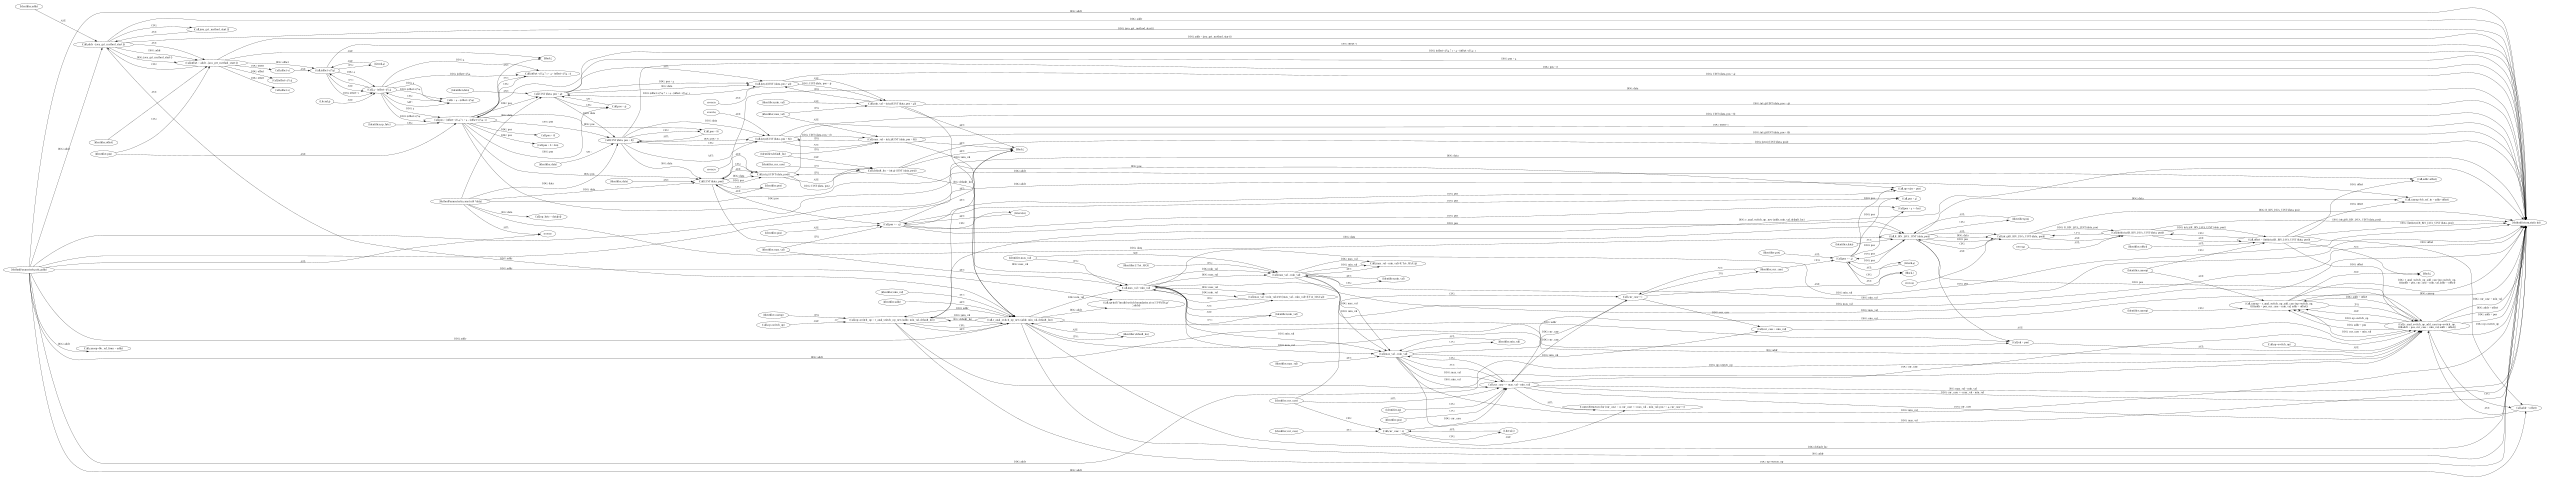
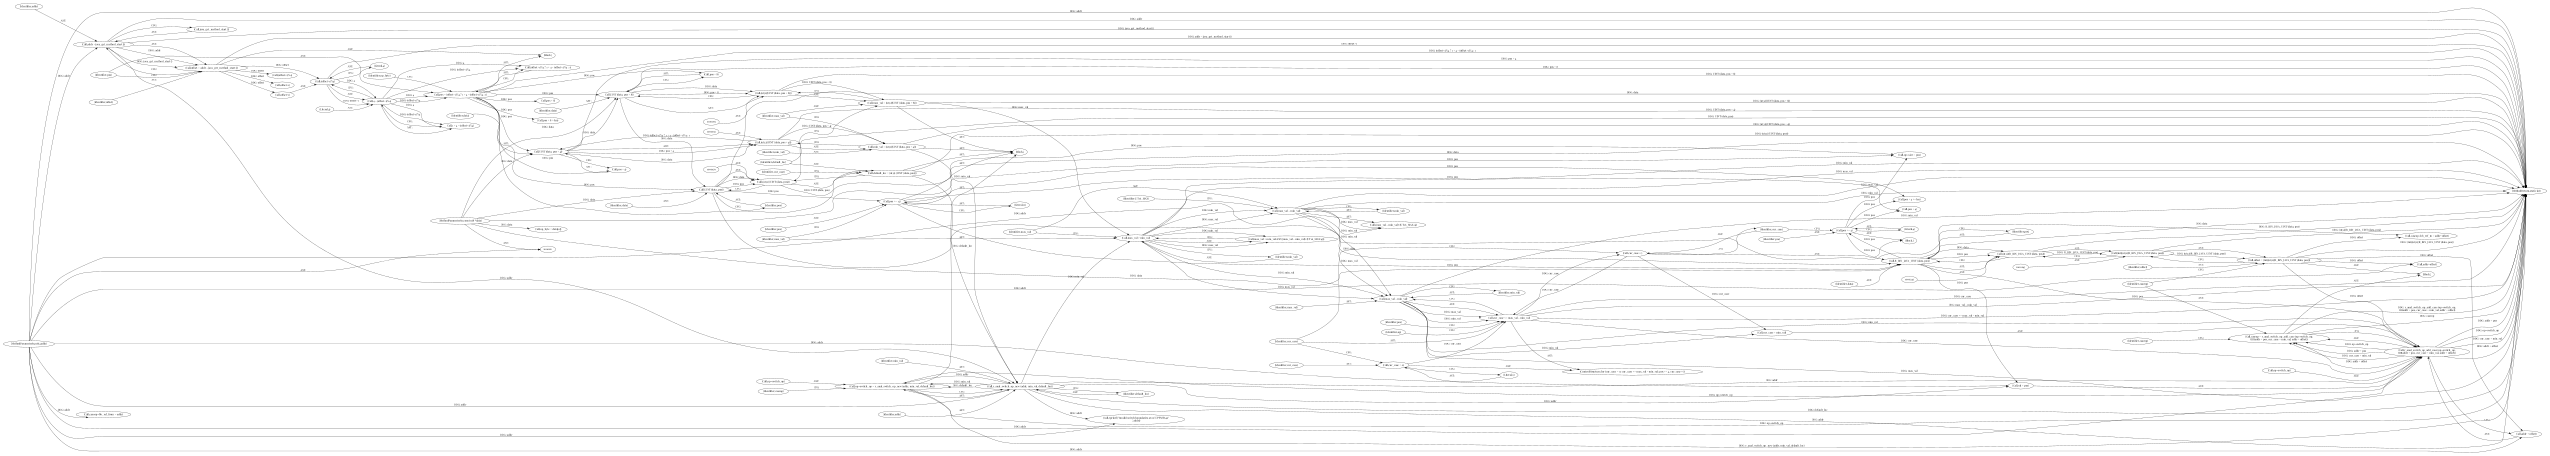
  digraph {
    fontname="Playfair Display"
    rankdir=LR
    node [fontname="Playfair Display"]
    edge [fontname="Playfair Display"]
    n1 [label="(Call,caseop = r_anal_switch_op_add_case (op->switch_op,\n\t\t\t\t\taddr + pos, cur_case + min_val, addr + offset))"]
    n2 [label="(Call,r_anal_switch_op_add_case (op->switch_op,\n\t\t\t\t\taddr + pos, cur_case + min_val, addr + offset))"]
    n3 [label="(MethodReturn,static int)"]
    n4 [label="(Block,)"]
    n5 [label="(Call,addr + offset)"]
    n6 [label="(Call,op->switch_op = r_anal_switch_op_new (addr, min_val, default_loc))"]
    n7 [label="(Call,r_anal_switch_op_new (addr, min_val, default_loc))"]
    n8 [label="(Block,)"]
    n9 [label="(Call,max_val > min_val)"]
    n10 [label="(Identifier,default_loc)"]
    n11 [label="(Call,val + pos)"]
    n12 [label="(Call,eprintf (\"Invalid switch boundaries at 0x%\"PFMT64x\"\n\", addr))"]
    n13 [label="(Call,max_val - min_val)"]
    n14 [label="(Call,max_val - min_val)"]
    n15 [label="(Call,max_val > min_val && ((max_val - min_val)<(UT16_MAX/4)))"]
    n16 [label="(Identifier,min_val)"]
    n17 [label="(Call,addr - java_get_method_start ())"]
    n18 [label="(Call,offset = addr - java_get_method_start ())"]
    n19 [label="(Call,java_get_method_start ())"]
    n20 [label="(Block,)"]
    n21 [label="(Call,(offset+1)%4)"]
    n22 [label="(Call,(offset+1)%4)"]
    n23 [label="(Call,offset+1)"]
    n24 [label="(Call,offset+1)"]
    n25 [label="(MethodParameterIn,ut64 addr)"]
    n26 [label="(Call,caseop->bb_ref_to = addr+offset)"]
    n27 [label="(Call,caseop->bb_ref_from = addr)"]
    n28 [label="(Call,addr+offset)"]
    1000101
    n30 [label="(Call,min_val = (ut32)(UINT (data, pos + 4)))"]
    n31 [label="(Call,(ut32)(UINT (data, pos + 4)))"]
    n32 [label="(Call,UINT (data, pos + 4))"]
    n33 [label="(Call,UINT (data, pos + 8))"]
    n34 [label="(Call,pos + 4)"]
    n35 [label="(Call,UINT (data, pos))"]
    n36 [label="(Call,pos + 8)"]
    n37 [label="(Call,(ut32)(UINT (data, pos + 8)))"]
    n38 [label="(MethodParameterIn,const ut8 *data)"]
    n39 [label="(Call,R_BIN_JAVA_UINT (data, pos))"]
    n40 [label="(Call,op_byte = data[0])"]
    n41 [label="(Call,(ut32) (UINT (data, pos)))"]
    n42 [label="(Call,pos += 12)"]
    n43 [label="(Identifier,pos)"]
    n44 [label="(Call,pos += 4)"]
    n45 [label="(Call,(ut32)(R_BIN_JAVA_UINT (data, pos)))"]
    n46 [label="(Identifier,pos)"]
    n47 [label="(Call,pos = (offset+1)%4 ? 1 + 4 - (offset+1)%4 : 1)"]
    n48 [label="(Call,pos + 8)"]
    n49 [label="(Call,op->size = pos)"]
    n50 [label="(Call,(offset+1)%4 ? 1 + 4 - (offset+1)%4 : 1)"]
    n51 [label="(Call,pos + 8 > len)"]
    n52 [label="(Call,4 - (offset+1)%4)"]
    n53 [label="(Call,1 + 4 - (offset+1)%4)"]
    n54 [label="(Literal,4)"]
    n55 [label="(Call,default_loc = (ut32) (UINT (data, pos)))"]
    n56 [label="(Call,pos + 4)"]
    n57 [label="(Literal,12)"]
    n58 [label="(Call,pos + 4 >= len)"]
    n59 [label="(Call,max_val = (ut32)(UINT (data, pos + 8)))"]
    n60 [label="(Literal,4)"]
    n61 [label="(Block,)"]
    n62 [label="(Call,(int)(ut32)(R_BIN_JAVA_UINT (data, pos)))"]
    n63 [label="(Call,cur_case <= max_val - min_val)"]
    n64 [label="(Call,cur_case++)"]
    n65 [label="(ControlStructure,for (cur_case = 0; cur_case <= max_val - min_val; pos += 4, cur_case++))"]
    n66 [label="(Call,cur_case + min_val)"]
    n67 [label="(Identifier,cur_case)"]
    n68 [label="(Identifier,min_val)"]
    n69 [label="(Call,cur_case = 0)"]
    n70 [label="(Literal,0)"]
    n71 [label="(Identifier,min_val)"]
    n72 [label="(Call,(max_val - min_val)<(UT16_MAX/4))"]
    n73 [label="(Call,offset = (int)(ut32)(R_BIN_JAVA_UINT (data, pos)))"]
    n74 [label="(Identifier,data)"]
    n75 [label="(Identifier,op_byte)"]
    n76 [label="(Identifier,min_val)"]
    n77 [label="(Identifier,min_val)"]
    n78 [label="(Identifier,UT16_MAX)"]
    n79 [label="(Call,op->switch_op)"]
    n80 [label="(Identifier,pos)"]
    n81 [label="(Identifier,data)"]
    n82 [label="(Identifier,cur_case)"]
    n83 [label="(Identifier,pos)"]
    n84 [label="(Identifier,pos)"]
    n85 [label="(Identifier,offset)"]
    n86 [label="(Identifier,data)"]
    n87 [label="(Identifier,op)"]
    n88 [label="(Identifier,max_val)"]
    n89 [label="(Identifier,caseop)"]
    n90 [label="(Call,op->switch_op)"]
    n91 [label="(Identifier,addr)"]
    n92 [label="(Identifier,default_loc)"]
    n93 [label="(Literal,4)"]
    n94 [label="(Identifier,pos)"]
    n95 [label="(Identifier,max_val)"]
    n96 [label="(Identifier,max_val)"]
    n97 [label="(Identifier,cur_case)"]
    n98 [label="(Identifier,caseop)"]
    n99 [label="(Identifier,max_val)"]
    n100 [label="(Identifier,caseop)"]
    n101 [label="(Identifier,addr)"]
    n102 [label="(Identifier,data)"]
    n103 [label="(Identifier,offset)"]
    n104 [label="(Identifier,cur_case)"]
    1000159
    1000179
    1000169
    1000243
    1000245
    n1 -> n2 [label="CFG: "]
    n1 -> n3 [label="DDG: r_anal_switch_op_add_case (op->switch_op,\n\t\t\t\t\taddr + pos, cur_case + min_val, addr + offset)"]
    n1 -> n3 [label="DDG: caseop"]
    n1 -> n4 [label="AST: "]
    n2 -> n1 [label="AST: "]
    n2 -> n1 [label="DDG: op->switch_op"]
    n2 -> n1 [label="DDG: addr + pos"]
    n2 -> n1 [label="DDG: cur_case + min_val"]
    n2 -> n1 [label="DDG: addr + offset"]
    n2 -> n3 [label="DDG: addr + pos"]
    n2 -> n3 [label="DDG: op->switch_op"]
    n2 -> n3 [label="DDG: cur_case + min_val"]
    n2 -> n3 [label="DDG: addr + offset"]
    n2 -> n5 [label="CFG: "]
    n5 -> n2 [label="AST: "]
    n6 -> n2 [label="DDG: op->switch_op"]
    n6 -> n3 [label="DDG: op->switch_op"]
    n6 -> n3 [label="DDG: r_anal_switch_op_new (addr, min_val, default_loc)"]
    n6 -> n7 [label="CFG: "]
    n6 -> n8 [label="AST: "]
    n7 -> n2 [label="DDG: addr"]
    n7 -> n3 [label="DDG: default_loc"]
    n7 -> n3 [label="DDG: addr"]
    n7 -> n6 [label="AST: "]
    n7 -> n6 [label="DDG: addr"]
    n7 -> n6 [label="DDG: min_val"]
    n7 -> n6 [label="DDG: default_loc"]
    n7 -> n9 [label="DDG: min_val"]
    n7 -> n10 [label="CFG: "]
    n7 -> n11 [label="DDG: addr"]
    n7 -> n12 [label="DDG: addr"]
    n9 -> n3 [label="DDG: min_val"]
    n9 -> n3 [label="DDG: max_val"]
    n9 -> n13 [label="DDG: max_val"]
    n9 -> n13 [label="DDG: min_val"]
    n9 -> n14 [label="DDG: max_val"]
    n9 -> n14 [label="DDG: min_val"]
    n9 -> n15 [label="AST: "]
    n9 -> n15 [label="DDG: max_val"]
    n9 -> n15 [label="DDG: min_val"]
    n9 -> n16 [label="CFG: "]
    n10 -> n7 [label="AST: "]
    n11 -> n2 [label="AST: "]
    n13 -> n2 [label="DDG: min_val"]
    n13 -> n3 [label="DDG: min_val"]
    n13 -> n3 [label="DDG: max_val"]
    n13 -> n63 [label="AST: "]
    n13 -> n63 [label="DDG: max_val"]
    n13 -> n63 [label="DDG: min_val"]
    n13 -> n66 [label="DDG: min_val"]
    n13 -> n68 [label="CFG: "]
    n14 -> n3 [label="DDG: max_val"]
    n14 -> n3 [label="DDG: min_val"]
    n14 -> n13 [label="DDG: max_val"]
    n14 -> n13 [label="DDG: min_val"]
    n14 -> n71 [label="CFG: "]
    n14 -> n72 [label="AST: "]
    n14 -> n72 [label="DDG: max_val"]
    n14 -> n72 [label="DDG: min_val"]
    n15 -> n9 [label="CFG: "]
    n16 -> n9 [label="AST: "]
    n17 -> n3 [label="DDG: addr"]
    n17 -> n3 [label="DDG: java_get_method_start ()"]
    n17 -> n7 [label="DDG: addr"]
    n17 -> n18 [label="AST: "]
    n17 -> n18 [label="DDG: addr"]
    n17 -> n18 [label="DDG: java_get_method_start ()"]
    n17 -> n19 [label="CFG: "]
    n18 -> n3 [label="DDG: addr - java_get_method_start ()"]
    n18 -> n17 [label="CFG: "]
    n18 -> n20 [label="AST: "]
    n18 -> n21 [label="DDG: offset"]
    n18 -> n22 [label="DDG: offset"]
    n18 -> n23 [label="DDG: offset"]
    n18 -> n24 [label="DDG: offset"]
    n19 -> n17 [label="AST: "]
    n21 -> n3 [label="DDG: offset+1"]
    n21 -> n52 [label="AST: "]
    n21 -> n52 [label="DDG: offset+1"]
    n21 -> n52 [label="DDG: 4"]
    n21 -> n54 [label="CFG: "]
    n23 -> n21 [label="AST: "]
    n25 -> n2 [label="DDG: addr"]
    n25 -> n3 [label="DDG: addr"]
    n25 -> n5 [label="DDG: addr"]
    n25 -> n7 [label="DDG: addr"]
    n25 -> n11 [label="DDG: addr"]
    n25 -> n12 [label="DDG: addr"]
    n25 -> n17 [label="DDG: addr"]
    n25 -> n26 [label="DDG: addr"]
    n25 -> n27 [label="DDG: addr"]
    n25 -> n28 [label="DDG: addr"]
    n25 -> 1000101 [label="AST: "]
    n30 -> n3 [label="DDG: (ut32)(UINT (data, pos + 4))"]
    n30 -> n7 [label="DDG: min_val"]
    n30 -> n8 [label="AST: "]
    n30 -> n31 [label="CFG: "]
    n31 -> n3 [label="DDG: UINT (data, pos + 4)"]
    n31 -> n30 [label="AST: "]
    n31 -> n30 [label="DDG: UINT (data, pos + 4)"]
    n31 -> n32 [label="DDG: (offset+1)%4 ? 1 + 4 - (offset+1)%4 : 1"]
    n32 -> n3 [label="DDG: pos + 4"]
    n32 -> n31 [label="AST: "]
    n32 -> n31 [label="DDG: data"]
    n32 -> n31 [label="DDG: pos + 4"]
    n32 -> n33 [label="DDG: data"]
    n32 -> n34 [label="CFG: "]
    n33 -> n3 [label="DDG: pos + 8"]
    n33 -> n35 [label="DDG: data"]
    n33 -> n36 [label="CFG: "]
    n33 -> n37 [label="AST: "]
    n33 -> n37 [label="DDG: data"]
    n33 -> n37 [label="DDG: pos + 8"]
    n34 -> n32 [label="AST: "]
    n35 -> n3 [label="DDG: data"]
    n35 -> n39 [label="DDG: data"]
    n35 -> n41 [label="AST: "]
    n35 -> n41 [label="DDG: data"]
    n35 -> n41 [label="DDG: pos"]
    n35 -> n42 [label="DDG: pos"]
    n35 -> n43 [label="CFG: "]
    n36 -> n33 [label="AST: "]
    n37 -> n3 [label="DDG: UINT (data, pos + 8)"]
    n37 -> n33 [label="CFG: "]
    n37 -> n59 [label="AST: "]
    n37 -> n59 [label="DDG: UINT (data, pos + 8)"]
    n38 -> n3 [label="DDG: data"]
    n38 -> 1000101 [label="AST: "]
    n38 -> n32 [label="DDG: data"]
    n38 -> n33 [label="DDG: data"]
    n38 -> n35 [label="DDG: data"]
    n38 -> n39 [label="DDG: data"]
    n38 -> n40 [label="DDG: data"]
    n39 -> n2 [label="DDG: pos"]
-   n39 -> n26 [label="DDG: data"]
+   n39 -> n3 [label="DDG: data"]
    n39 -> n11 [label="DDG: pos"]
    n39 -> n44 [label="DDG: pos"]
    n39 -> n45 [label="AST: "]
    n39 -> n45 [label="DDG: data"]
    n39 -> n45 [label="DDG: pos"]
    n39 -> n46 [label="CFG: "]
-   n41 -> n3 [label="DDG: offset+1"]
+   n41 -> n3 [label="DDG: UINT (data, pos)"]
    n41 -> n35 [label="CFG: "]
    n41 -> n55 [label="AST: "]
    n41 -> n55 [label="DDG: UINT (data, pos)"]
    n42 -> n8 [label="AST: "]
    n42 -> n39 [label="DDG: pos"]
    n42 -> n49 [label="DDG: pos"]
    n42 -> n56 [label="DDG: pos"]
    n42 -> n57 [label="CFG: "]
    n42 -> n58 [label="DDG: pos"]
    n43 -> n35 [label="AST: "]
    n44 -> n39 [label="DDG: pos"]
    n44 -> n49 [label="DDG: pos"]
    n44 -> n56 [label="DDG: pos"]
    n44 -> n58 [label="DDG: pos"]
    n44 -> n60 [label="CFG: "]
    n44 -> n61 [label="AST: "]
    n45 -> n3 [label="DDG: R_BIN_JAVA_UINT (data, pos)"]
    n45 -> n39 [label="CFG: "]
    n45 -> n62 [label="AST: "]
    n45 -> n62 [label="DDG: R_BIN_JAVA_UINT (data, pos)"]
    n46 -> n39 [label="AST: "]
    n47 -> n3 [label="DDG: (offset+1)%4 ? 1 + 4 - (offset+1)%4 : 1"]
    n47 -> n20 [label="AST: "]
    n47 -> n32 [label="DDG: pos"]
    n47 -> n33 [label="DDG: pos"]
    n47 -> n34 [label="DDG: pos"]
    n47 -> n35 [label="DDG: pos"]
    n47 -> n36 [label="DDG: pos"]
    n47 -> n48 [label="DDG: pos"]
    n47 -> n49 [label="DDG: pos"]
    n47 -> n50 [label="CFG: "]
    n47 -> n51 [label="DDG: pos"]
    n50 -> n47 [label="AST: "]
    n52 -> n21 [label="CFG: "]
    n52 -> n47 [label="DDG: 4"]
    n52 -> n47 [label="DDG: (offset+1)%4"]
    n52 -> n50 [label="DDG: 4"]
    n52 -> n50 [label="DDG: (offset+1)%4"]
    n52 -> n53 [label="AST: "]
    n52 -> n53 [label="DDG: 4"]
    n52 -> n53 [label="DDG: (offset+1)%4"]
    n53 -> n52 [label="CFG: "]
    n54 -> n21 [label="AST: "]
    n55 -> n3 [label="DDG: (ut32) (UINT (data, pos))"]
    n55 -> n7 [label="DDG: default_loc"]
    n55 -> n8 [label="AST: "]
    n55 -> n41 [label="CFG: "]
    n57 -> n42 [label="AST: "]
    n59 -> n3 [label="DDG: (ut32)(UINT (data, pos + 8))"]
    n59 -> n8 [label="AST: "]
    n59 -> n9 [label="DDG: max_val"]
    n59 -> n37 [label="CFG: "]
    n60 -> n44 [label="AST: "]
    n62 -> n3 [label="DDG: (ut32)(R_BIN_JAVA_UINT (data, pos))"]
    n62 -> n45 [label="CFG: "]
    n62 -> n73 [label="AST: "]
    n62 -> n73 [label="DDG: (ut32)(R_BIN_JAVA_UINT (data, pos))"]
    n63 -> n2 [label="DDG: cur_case"]
    n63 -> n3 [label="DDG: max_val - min_val"]
    n63 -> n3 [label="DDG: cur_case <= max_val - min_val"]
    n63 -> n3 [label="DDG: cur_case"]
    n63 -> n13 [label="CFG: "]
    n63 -> n64 [label="DDG: cur_case"]
    n63 -> n65 [label="AST: "]
    n64 -> n61 [label="AST: "]
    n64 -> n63 [label="DDG: cur_case"]
    n64 -> n66 [label="DDG: cur_case"]
    n64 -> n67 [label="CFG: "]
    n66 -> n2 [label="AST: "]
    n67 -> n44 [label="CFG: "]
    n67 -> n64 [label="AST: "]
    n68 -> n13 [label="AST: "]
    n69 -> n63 [label="DDG: cur_case"]
    n69 -> n65 [label="AST: "]
    n69 -> n70 [label="CFG: "]
    n70 -> n69 [label="AST: "]
    n71 -> n14 [label="AST: "]
    n73 -> n2 [label="DDG: offset"]
    n73 -> n3 [label="DDG: (int)(ut32)(R_BIN_JAVA_UINT (data, pos))"]
    n73 -> n4 [label="AST: "]
    n73 -> n5 [label="DDG: offset"]
    n73 -> n26 [label="DDG: offset"]
    n73 -> n28 [label="DDG: offset"]
    n73 -> n62 [label="CFG: "]
    n74 -> n33 [label="AST: "]
    n75 -> n47 [label="CFG: "]
    n76 -> n7 [label="AST: "]
    n77 -> n30 [label="AST: "]
    n78 -> n14 [label="CFG: "]
    n79 -> n6 [label="AST: "]
    n80 -> n42 [label="AST: "]
    n81 -> n35 [label="AST: "]
    n82 -> n69 [label="AST: "]
    n83 -> n63 [label="CFG: "]
    n84 -> n18 [label="CFG: "]
    n84 -> n47 [label="AST: "]
    n85 -> n73 [label="AST: "]
    n86 -> n32 [label="AST: "]
    n87 -> n63 [label="CFG: "]
    n88 -> n13 [label="AST: "]
    n89 -> n1 [label="CFG: "]
    n90 -> n2 [label="AST: "]
    n91 -> n7 [label="AST: "]
    n92 -> n55 [label="AST: "]
    n92 -> n59 [label="CFG: "]
    n93 -> n52 [label="AST: "]
    n94 -> n44 [label="AST: "]
    n95 -> n9 [label="CFG: "]
    n95 -> n14 [label="AST: "]
    n96 -> n9 [label="AST: "]
    n96 -> n42 [label="CFG: "]
    n97 -> n55 [label="CFG: "]
    n98 -> n1 [label="AST: "]
    n98 -> n73 [label="CFG: "]
    n99 -> n30 [label="CFG: "]
    n99 -> n59 [label="AST: "]
    n100 -> n6 [label="CFG: "]
    n101 -> n17 [label="AST: "]
    n102 -> n39 [label="AST: "]
    n103 -> n18 [label="AST: "]
    n104 -> n63 [label="AST: "]
    n104 -> n64 [label="CFG: "]
    n104 -> n69 [label="CFG: "]
    1000159 -> n31 [label="AST: "]
    1000179 -> n41 [label="AST: "]
    1000169 -> n37 [label="AST: "]
    1000243 -> n62 [label="AST: "]
    1000245 -> n45 [label="AST: "]
  }
